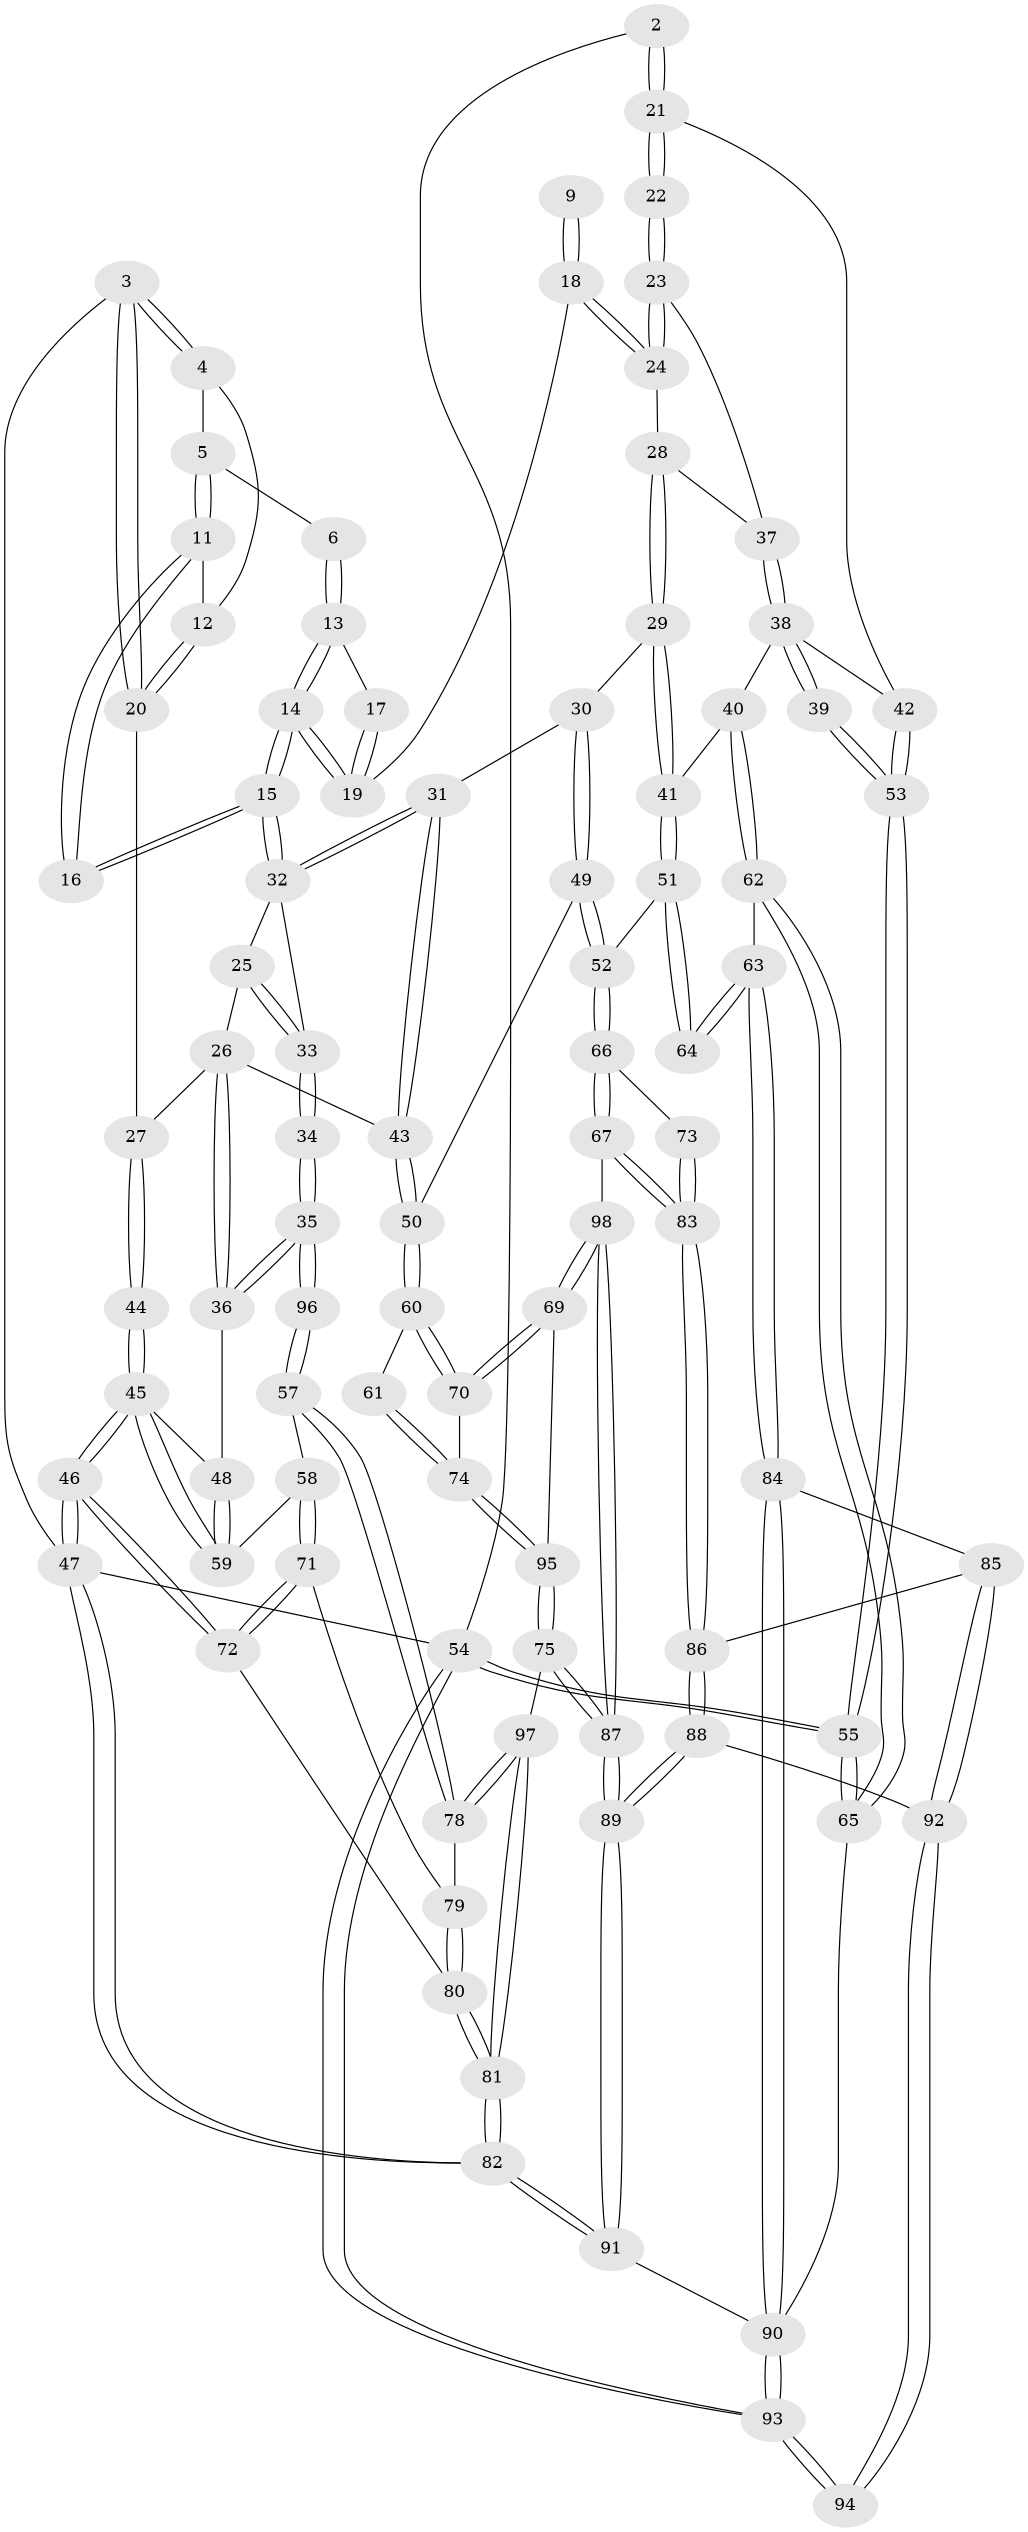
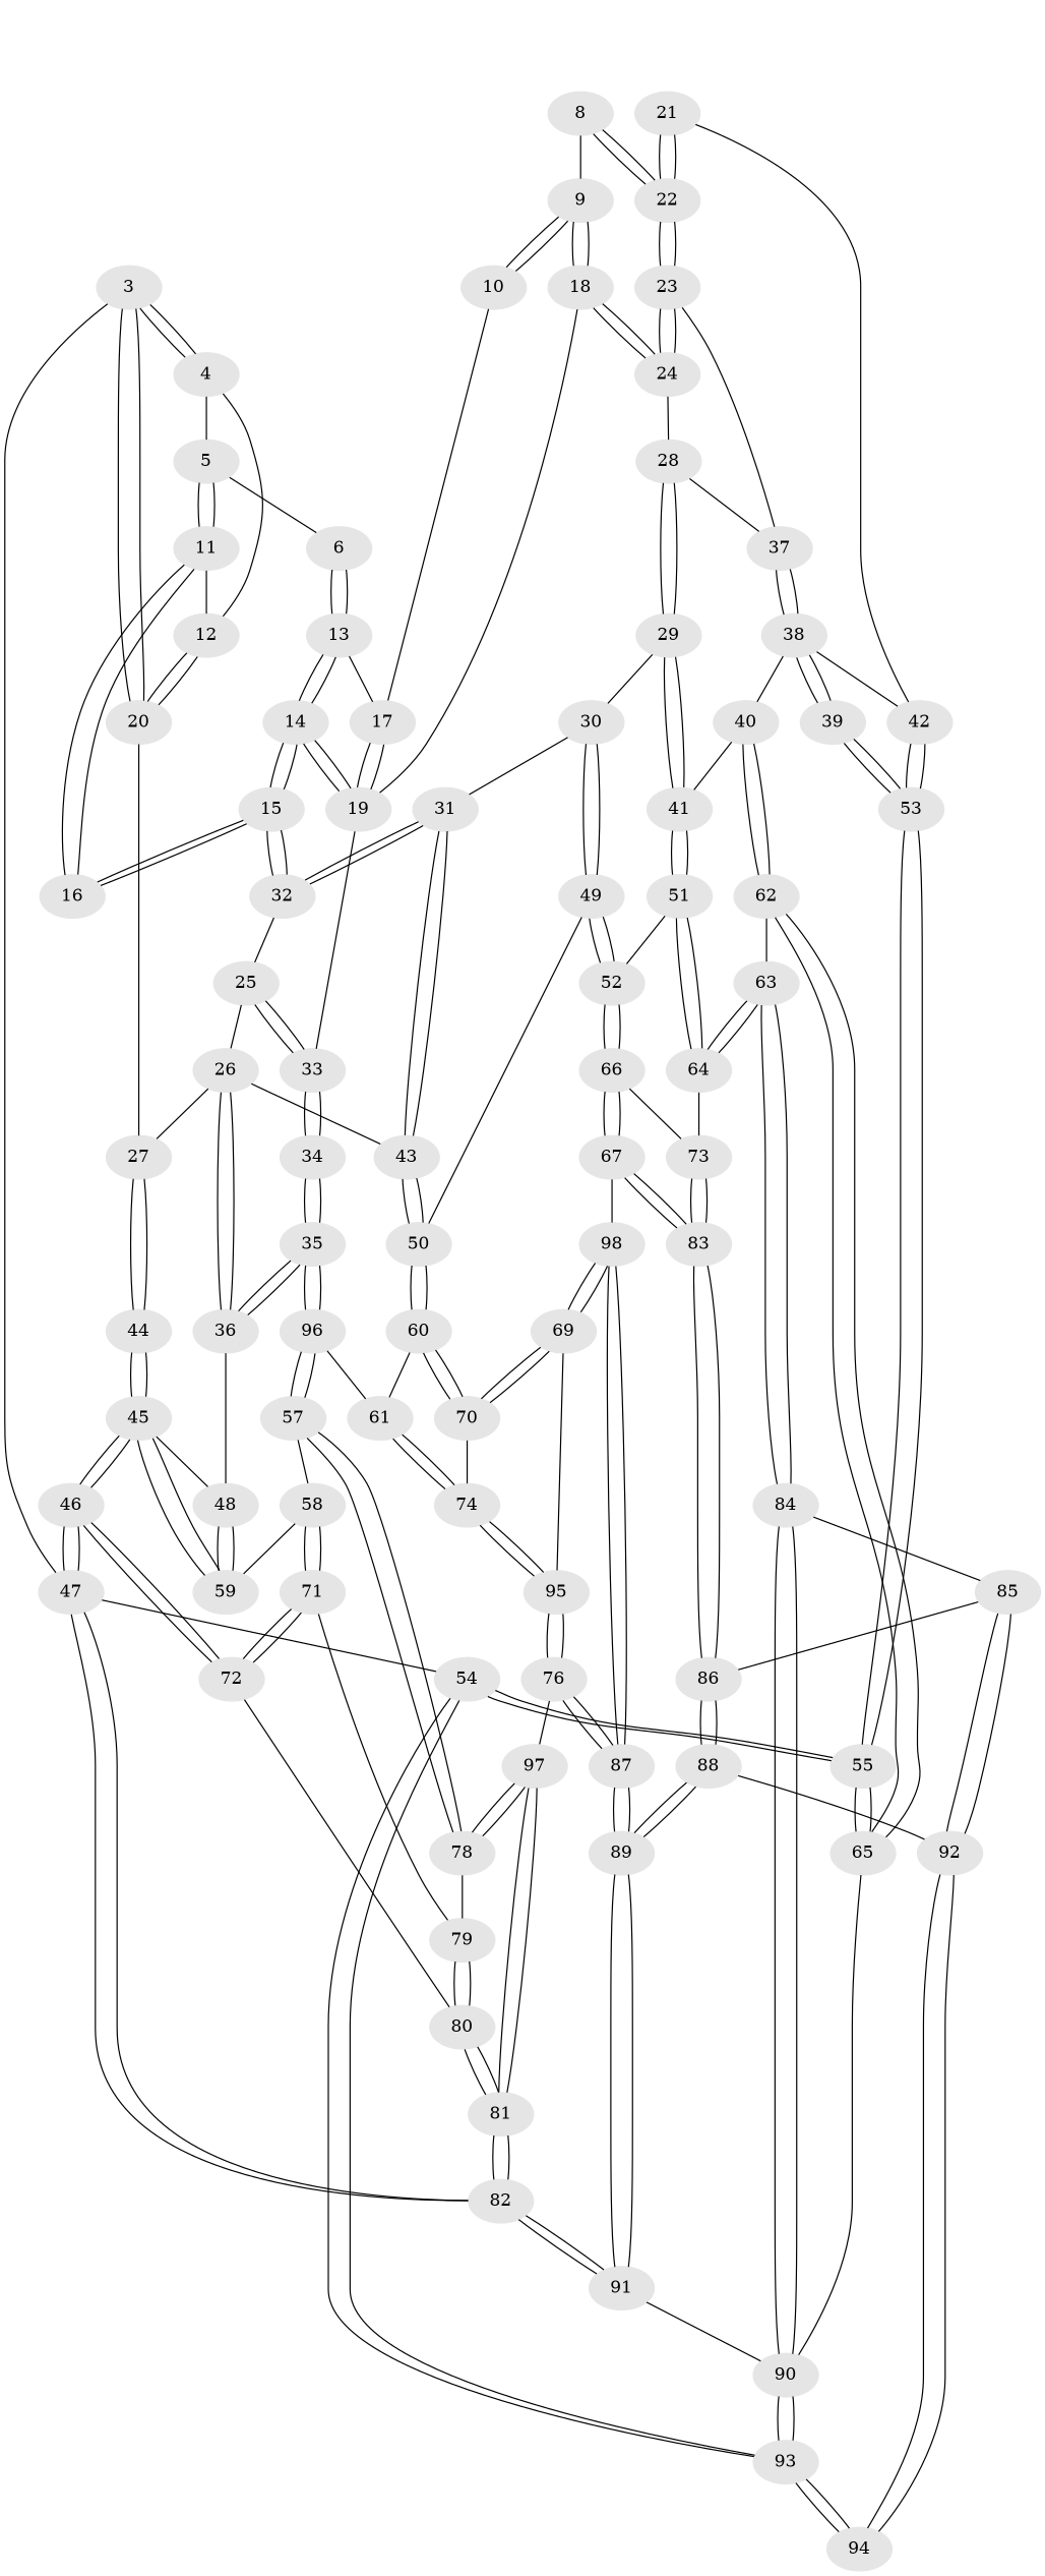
  graph {
    node [color=gray90 style=filled]
-   2
    21
    54
+   8
    9
    22
    3
    4
    20
    47
    42
    55
    93
    5
    12
    27
    82
    6
    11
    13
    16
    17
    14
+   10
    18
    23
    19
    24
    15
    32
    25
    33
    26
    28
    44
    53
    37
    38
    29
    36
    43
    34
    48
    45
    30
    41
    31
    49
    51
    50
    52
    35
    n53 [label=96]
    57
    61
    59
    39
    40
    62
    65
    63
    64
    60
    46
    72
    80
    91
    66
    70
    73
    67
    94
    90
    58
    78
    74
    71
    79
    n79 [label=95]
    84
    85
    83
    n83 [label=98]
    69
    87
    86
    89
-   76 [label=75]
+   76
    81
    n90 [label=97]
    88
    92
-   2 -- 21
-   2 -- 21
-   2 -- 54
    21 -- 22
    21 -- 22
    21 -- 42
    54 -- 55
    54 -- 55
    54 -- 93
    54 -- 93
+   8 -- 9
+   8 -- 22
+   8 -- 22
+   9 -- 10
+   9 -- 10
    9 -- 18
    9 -- 18
    22 -- 23
    22 -- 23
    3 -- 4
    3 -- 4
    3 -- 20
    3 -- 20
    3 -- 47
    4 -- 5
    4 -- 12
    20 -- 27
    47 -- 54
    47 -- 82
    47 -- 82
    42 -- 53
    42 -- 53
    55 -- 65
    55 -- 65
    93 -- 94
    93 -- 94
    5 -- 6
    5 -- 11
    5 -- 11
    12 -- 20
    12 -- 20
    27 -- 44
    27 -- 44
    82 -- 91
    82 -- 91
    6 -- 13
    6 -- 13
    11 -- 12
    11 -- 16
    11 -- 16
    13 -- 17
    13 -- 14
    13 -- 14
    17 -- 19
    17 -- 19
    14 -- 19
    14 -- 19
    14 -- 15
    14 -- 15
+   10 -- 17
    18 -- 19
    18 -- 24
    18 -- 24
    23 -- 24
    23 -- 24
    23 -- 37
    24 -- 28
    15 -- 16
    15 -- 16
    15 -- 32
    15 -- 32
    32 -- 25
-   32 -- 33
+   19 -- 33
    25 -- 33
    25 -- 33
    25 -- 26
    33 -- 34
    33 -- 34
    26 -- 27
    26 -- 36
    26 -- 36
    26 -- 43
    28 -- 37
    28 -- 29
    28 -- 29
    44 -- 45
    44 -- 45
    53 -- 55
    53 -- 55
    37 -- 38
    37 -- 38
    38 -- 42
    38 -- 39
    38 -- 39
    38 -- 40
    29 -- 30
    29 -- 41
    29 -- 41
    36 -- 48
    43 -- 50
    43 -- 50
    34 -- 35
    34 -- 35
    48 -- 59
    48 -- 59
    45 -- 48
    45 -- 59
    45 -- 59
    45 -- 46
    45 -- 46
    30 -- 31
    30 -- 49
    30 -- 49
    41 -- 51
    41 -- 51
    31 -- 32
    31 -- 32
    31 -- 43
    31 -- 43
    49 -- 50
    49 -- 52
    49 -- 52
    51 -- 52
    51 -- 64
    51 -- 64
    50 -- 60
    50 -- 60
    52 -- 66
    52 -- 66
    35 -- 36
    35 -- 36
    35 -- n53
    35 -- n53
    n53 -- 57
    n53 -- 57
+   n53 -- 61
    57 -- 58
    57 -- 78
    57 -- 78
    61 -- 74
    61 -- 74
    39 -- 53
    39 -- 53
    40 -- 41
    40 -- 62
    40 -- 62
    62 -- 65
    62 -- 65
    62 -- 63
    65 -- 90
    63 -- 64
    63 -- 64
    63 -- 84
    63 -- 84
+   64 -- 73
    60 -- 61
    60 -- 70
    60 -- 70
    46 -- 47
    46 -- 47
    46 -- 72
    46 -- 72
    72 -- 80
    80 -- 81
    80 -- 81
    91 -- 90
    66 -- 73
    66 -- 67
    66 -- 67
    70 -- 74
    73 -- 83
    73 -- 83
    67 -- 83
    67 -- 83
    67 -- n83
    90 -- 93
    90 -- 93
    58 -- 59
    58 -- 71
    58 -- 71
    78 -- 79
    74 -- n79
    74 -- n79
    71 -- 72
    71 -- 72
    71 -- 79
    79 -- 80
    79 -- 80
    n79 -- 76
    n79 -- 76
    84 -- 90
    84 -- 90
    84 -- 85
    85 -- 86
    85 -- 92
    85 -- 92
    83 -- 86
    83 -- 86
    n83 -- 69
    n83 -- 69
    n83 -- 87
    n83 -- 87
    69 -- 70
    69 -- 70
    69 -- n79
    87 -- 89
    87 -- 89
    86 -- 88
    86 -- 88
    89 -- 91
    89 -- 91
    76 -- 87
    76 -- 87
    76 -- n90
    81 -- 82
    81 -- 82
    n90 -- 78
    n90 -- 78
    n90 -- 81
    n90 -- 81
    88 -- 89
    88 -- 89
    88 -- 92
    92 -- 94
    92 -- 94
  }
